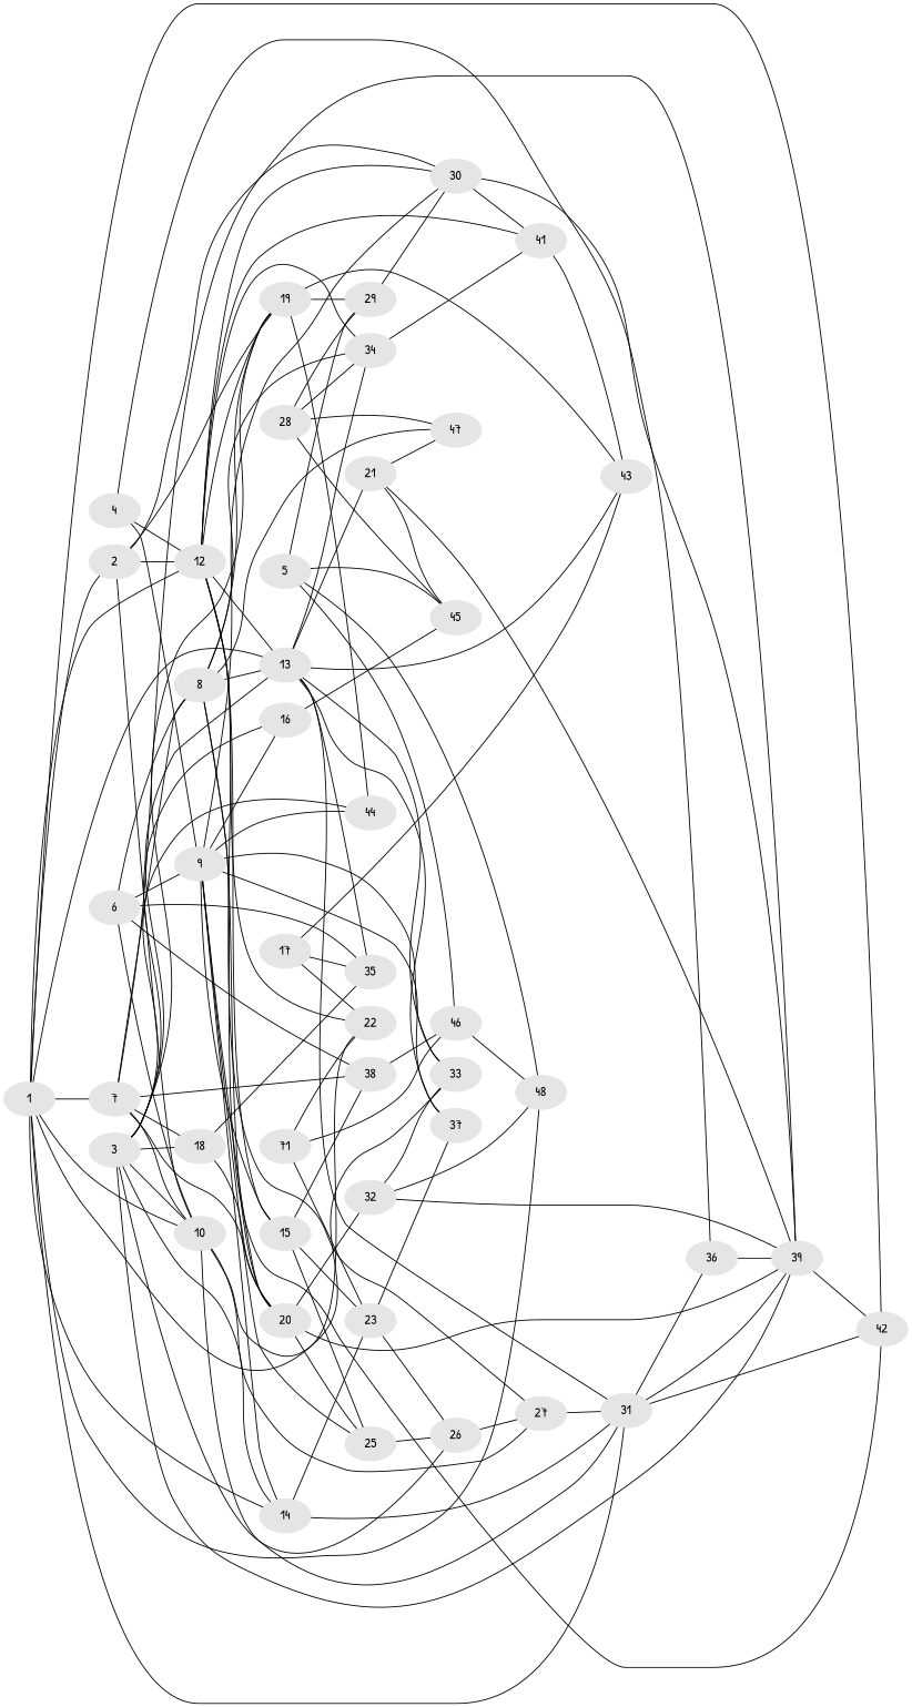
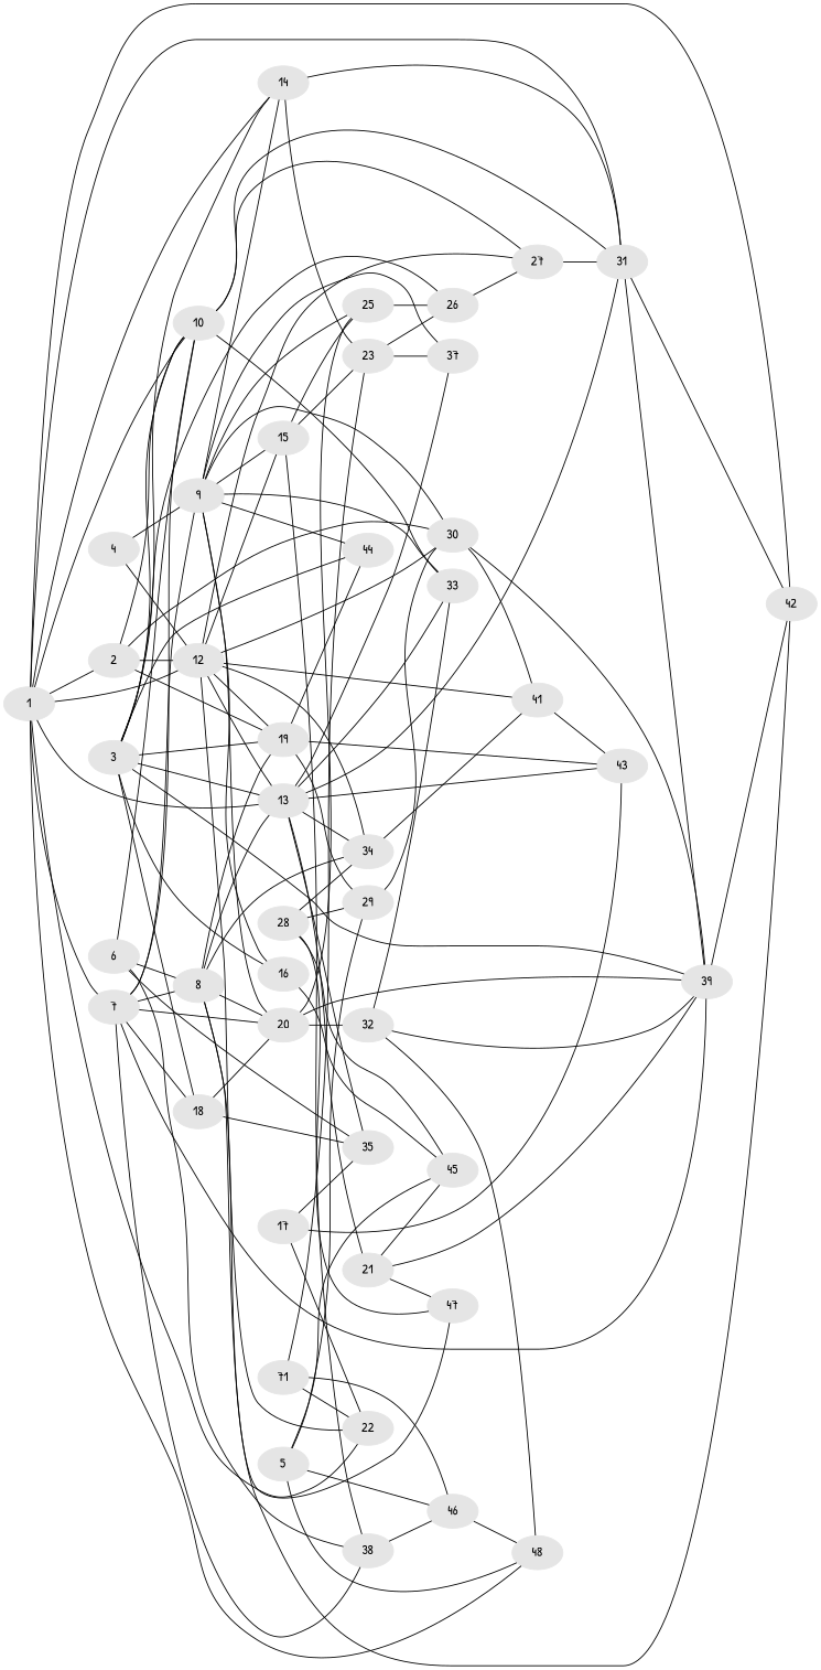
  graph {
    fontname="Patrick Hand"
    rankdir=LR
    node [color=gray90 fontname="Patrick Hand" style=filled]
    edge [fontname="Patrick Hand" weight=1.0]
    1
    2
    7
    10
    12
    13
    14
    22
    31
    42
    48
    19
    30
    18
    39
    9
    8
    38
    20
    33
    27
    34
    15
    41
    35
    37
    21
    43
    23
-   36
    44
    29
    3
    16
    26
    45
    4
    25
    5
    46
    6
    47
    32
    n44 [label=71]
    17
    28
    1 -- 2
    1 -- 7 [weight=2.0]
    1 -- 10
    1 -- 12
    1 -- 13
    1 -- 14
    1 -- 22
    1 -- 31
    1 -- 42
    1 -- 48
    2 -- 10
    2 -- 12 [weight=2.0]
    2 -- 19
    2 -- 30
    7 -- 10
    7 -- 18
    7 -- 39
-   6 -- 9
+   7 -- 9
    7 -- 8 [weight=2.0]
    7 -- 38
    7 -- 20
    10 -- 31
    10 -- 33
    10 -- 27
    12 -- 13
    12 -- 22
    12 -- 19
    12 -- 30
    12 -- 27
    12 -- 34
    12 -- 15
    12 -- 41
    13 -- 31
    13 -- 33
    13 -- 34 [weight=2.0]
    13 -- 35
    13 -- 37
    13 -- 21
    13 -- 43
    14 -- 31
    14 -- 23 [weight=2.0]
    31 -- 42
    31 -- 39
-   31 -- 36
    19 -- 43
    19 -- 44 [weight=2.0]
    19 -- 29
    30 -- 39
    30 -- 41
    18 -- 20
    18 -- 35
    39 -- 42
    9 -- 14
    9 -- 30
    9 -- 20 [weight=2.0]
    9 -- 33
    9 -- 15
    9 -- 37
    9 -- 44
    9 -- 16
    9 -- 25
    8 -- 13
    8 -- 42
    8 -- 19
    8 -- 20
    8 -- 34
    8 -- 47 [weight=2.0]
    38 -- 46
    20 -- 39
    20 -- 25
    20 -- 32
    27 -- 31
    34 -- 41
    15 -- 38
    15 -- 23
    15 -- 25
    41 -- 43
    21 -- 39
    21 -- 45
    21 -- 47
    23 -- 37 [weight=2.0]
    23 -- 26
-   36 -- 39 [weight=2.0]
    29 -- 30
    3 -- 10
    3 -- 13
    3 -- 14
    3 -- 19
    3 -- 18
    3 -- 39
    3 -- 44
    3 -- 16 [weight=2.0]
    3 -- 26
    16 -- 45
    26 -- 27
    4 -- 12
    4 -- 9
-   4 -- 36
    25 -- 26
    5 -- 48
    5 -- 29
    5 -- 45
    5 -- 46
    46 -- 48
    6 -- 10
    6 -- 8
    6 -- 38
    6 -- 35
    32 -- 48
    32 -- 39
    32 -- 33
    n44 -- 22
    n44 -- 23 [weight=2.0]
    n44 -- 46
    17 -- 22
    17 -- 35
    17 -- 43
    28 -- 34
    28 -- 29
    28 -- 45
    28 -- 47
  }
